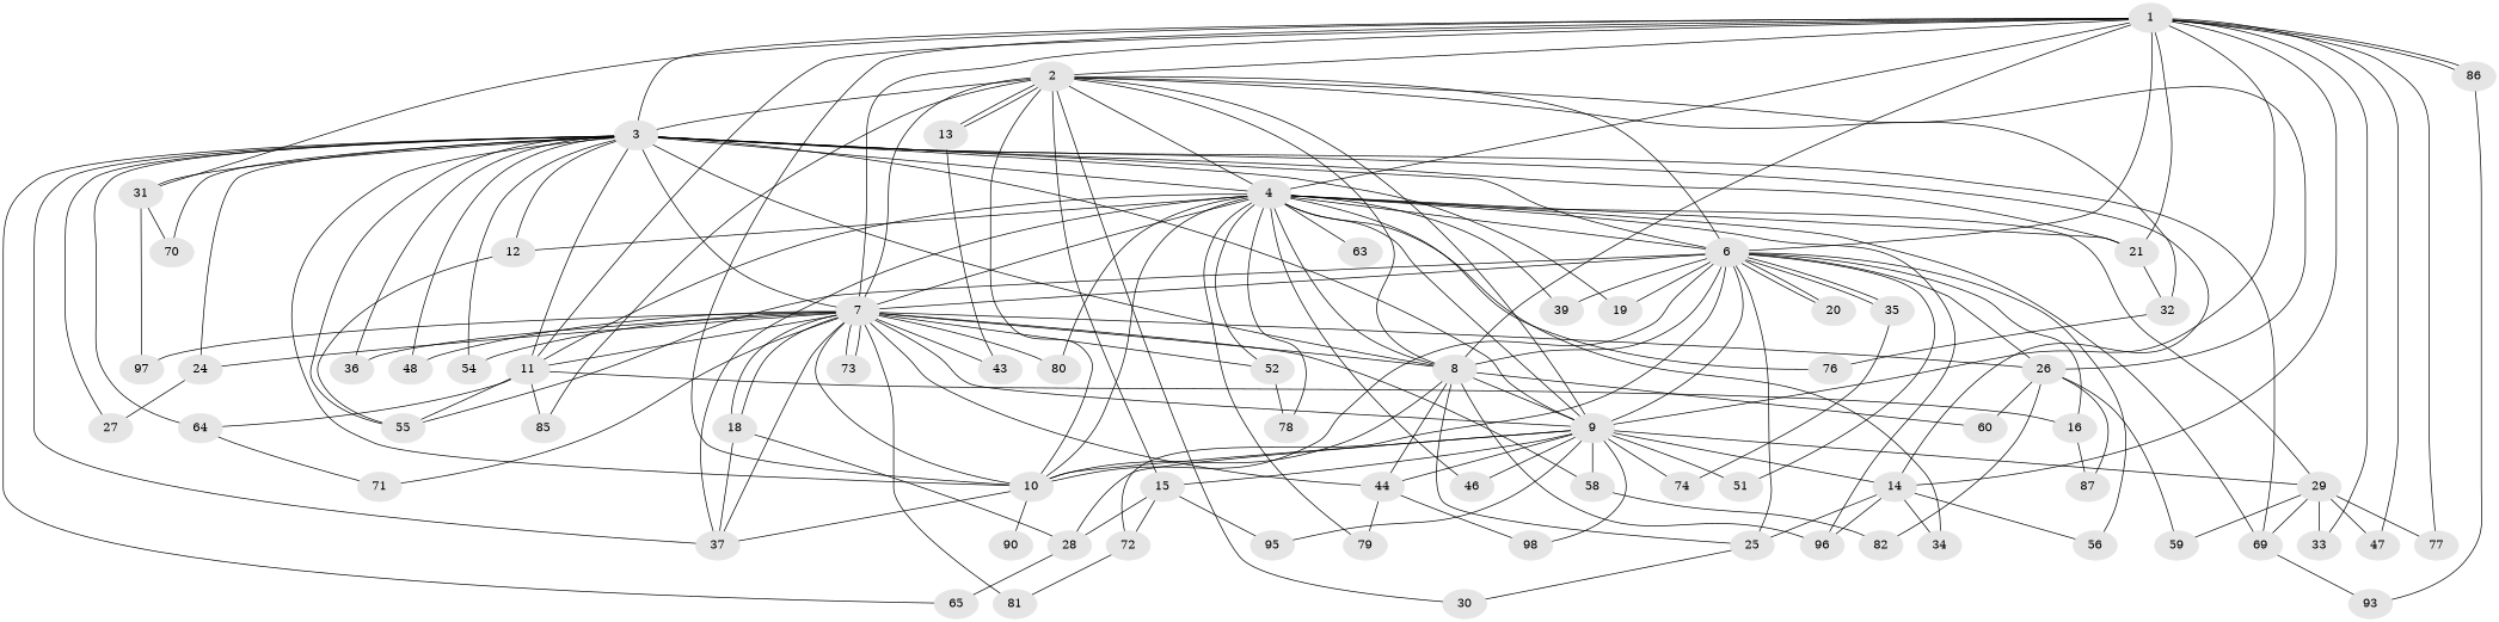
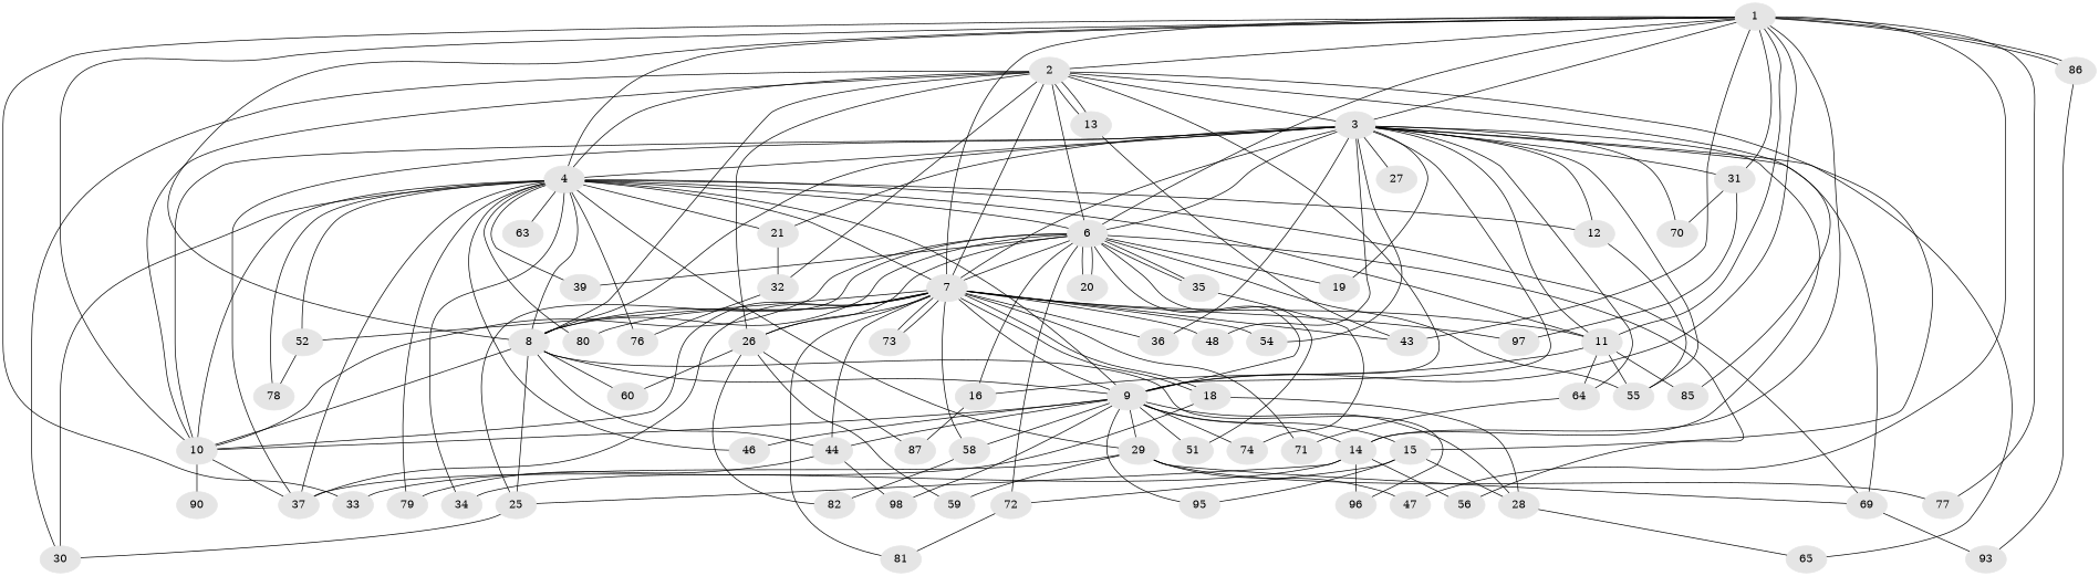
  graph {
    node [color=gray90 style=filled]
    1 [super="+21"]
    2 [super="+67"]
    3 [super="+5"]
    4 [super="+22"]
    6 [super="+62"]
    7 [super="+61"]
    8 [super="+49"]
    9 [super="+41"]
    10 [super="+50"]
    11 [super="+17"]
    14 [super="+91"]
    n12 [label=21 super="+43"]
    31
    33
    47 [super="+53"]
    77
    86
    13
    15 [super="+75"]
    26 [super="+40"]
    30 [super="+83"]
    32
    85 [super="+88"]
    12 [super="+57"]
    19
-   24
    27
    36
    37 [super="+38"]
    48
    54
    55 [super="+66"]
    64
    65
    69 [super="+84"]
    70
    29 [super="+68"]
    34
    39
    46
    52
    63
    76
    78 [super="+89"]
    79
    80
    16
    20
    25 [super="+92"]
    35
    51
    56
    72
    18 [super="+42"]
    44 [super="+94"]
    n56 [label=43]
    58
    71
    73
    81
    97
    60
    96
    28
    74
    95
    98
    90
    93
    87
    59
    82
    1 -- 2
    1 -- 3 [weight=2]
    1 -- 4
    1 -- 6
    1 -- 7
    1 -- 8
    1 -- 9
    1 -- 10
    1 -- 11
    1 -- 14
-   1 -- n12
+   1 -- n56
    1 -- 31
    1 -- 33
    1 -- 47 [weight=2]
    1 -- 77
    1 -- 86
    1 -- 86
    2 -- 3 [weight=2]
    2 -- 4
    2 -- 6
    2 -- 7 [weight=2]
    2 -- 8
    2 -- 9
    2 -- 10
    2 -- 13
    2 -- 13
    2 -- 15
    2 -- 26
    2 -- 30
    2 -- 32
    2 -- 85
    3 -- 4 [weight=2]
    3 -- 6 [weight=2]
    3 -- 7 [weight=2]
    3 -- 8 [weight=2]
    3 -- 9 [weight=3]
    3 -- 10 [weight=2]
    3 -- 11
    3 -- 14
    3 -- n12
    3 -- 31
    3 -- 12
    3 -- 19
-   3 -- 24
    3 -- 27
    3 -- 36
    3 -- 37
    3 -- 48
    3 -- 54
    3 -- 55
    3 -- 64
    3 -- 65
    3 -- 69
    3 -- 70
    4 -- 6
    4 -- 7
    4 -- 8
    4 -- 9
    4 -- 10
    4 -- 11
    4 -- n12
-   4 -- 96
+   4 -- 30
    4 -- 12
    4 -- 37
    4 -- 69
    4 -- 29
    4 -- 34
    4 -- 39
    4 -- 46
    4 -- 52
    4 -- 63 [weight=2]
    4 -- 76
    4 -- 78 [weight=2]
    4 -- 79
    4 -- 80
    6 -- 7
    6 -- 8
    6 -- 9
    6 -- 10 [weight=2]
    6 -- 26
    6 -- 19
    6 -- 55
    6 -- 39
    6 -- 16
    6 -- 20
    6 -- 20
    6 -- 25
    6 -- 35
    6 -- 35
    6 -- 51
    6 -- 56
    6 -- 72
    7 -- 8 [weight=2]
    7 -- 9
    7 -- 10
    7 -- 11
    7 -- 26
-   7 -- 24
    7 -- 36
    7 -- 37
    7 -- 48
    7 -- 54
    7 -- 52
    7 -- 80
    7 -- 18
    7 -- 18
    7 -- 44
    7 -- n56
    7 -- 58
    7 -- 71
    7 -- 73
    7 -- 73
    7 -- 81
    7 -- 97
    8 -- 9
    8 -- 10
    8 -- 25
    8 -- 44
    8 -- 60
    8 -- 96
    9 -- 10
    9 -- 14
    9 -- 15
    9 -- 29
    9 -- 46
    9 -- 51
    9 -- 44 [weight=2]
    9 -- 58
    9 -- 28
    9 -- 74
    9 -- 95
    9 -- 98
    10 -- 37
    10 -- 90
    11 -- 85
    11 -- 55
    11 -- 64
    11 -- 16
    14 -- 34
    14 -- 25
    14 -- 56
    14 -- 96
    n12 -- 32
    31 -- 70
    31 -- 97
    86 -- 93
    13 -- n56
    15 -- 72
    15 -- 28
    15 -- 95
    26 -- 60
    26 -- 87
    26 -- 59
    26 -- 82
    32 -- 76
    12 -- 55
-   24 -- 27
    64 -- 71
    69 -- 93
    29 -- 33
    29 -- 47
    29 -- 77
    29 -- 69
    29 -- 59
    52 -- 78
    16 -- 87
    25 -- 30
    35 -- 74
    72 -- 81
    18 -- 37
    18 -- 28
    44 -- 79
    44 -- 98
    58 -- 82
    28 -- 65
  }
